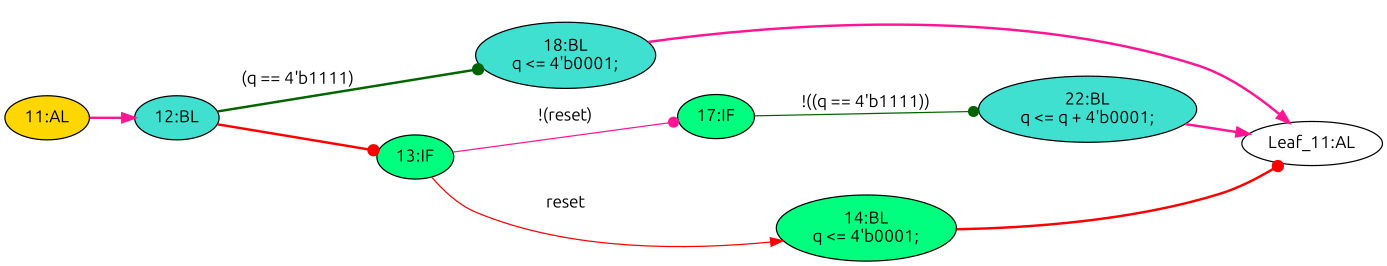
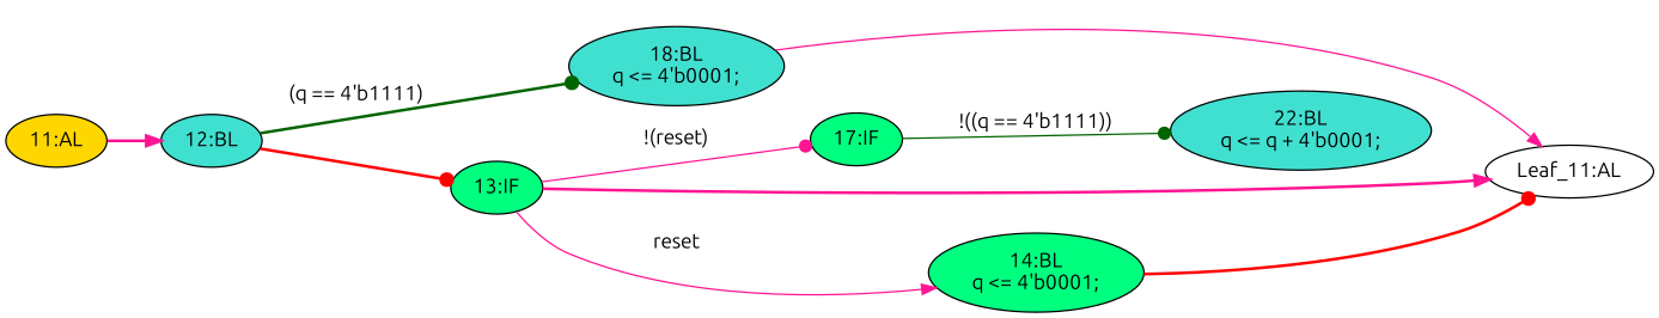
  strict digraph {
    fontname=Ubuntu
    rankdir=LR
    node [fillcolor=springgreen fontname=Ubuntu statements="[]" style=filled typ=Block]
    edge [arrowhead=dot color=deeppink cond="[]" fontname=Ubuntu lineno=None style=bold]
    n1 [ast="<pyverilog.vparser.ast.IfStatement object at 0x7f3f005a1410>" label="17:IF" typ=IfStatement]
    n2 [ast="<pyverilog.vparser.ast.Block object at 0x7f3f005a1550>" fillcolor=turquoise label="22:BL\nq <= q + 4'b0001;" statements="[<pyverilog.vparser.ast.NonblockingSubstitution object at 0x7f3f005a1590>]"]
    n3 [def_var="['q']" label="Leaf_11:AL" fillcolor="" statements="" style="" typ=""]
    n4 [ast="<pyverilog.vparser.ast.Block object at 0x7f3f005a17d0>" fillcolor=turquoise label="18:BL\nq <= 4'b0001;" statements="[<pyverilog.vparser.ast.NonblockingSubstitution object at 0x7f3f005a1810>]"]
    n5 [ast="<pyverilog.vparser.ast.Block object at 0x7f3f005a1b50>" label="14:BL\nq <= 4'b0001;" statements="[<pyverilog.vparser.ast.NonblockingSubstitution object at 0x7f3f005a1a10>]"]
    n6 [ast="<pyverilog.vparser.ast.IfStatement object at 0x7f3f005a1d90>" label="13:IF" typ=IfStatement]
    n7 [ast="<pyverilog.vparser.ast.Block object at 0x7f3f005a1d50>" fillcolor=turquoise label="12:BL"]
    n8 [ast="<pyverilog.vparser.ast.Always object at 0x7f3f005a1bd0>" clk_sens=True fillcolor=gold label="11:AL" sens="['clk', 'reset']" typ=Always use_var="['reset', 'q']"]
    n1 -> n2 [color=darkgreen cond="['q']" label="!((q == 4'b1111))" lineno=17 style=solid]
-   n2 -> n3 [arrowhead=normal]
-   n4 -> n3 [arrowhead=normal]
+   n6 -> n3 [arrowhead=normal]
+   n4 -> n3 [arrowhead=normal style=solid]
    n5 -> n3 [color=red]
    n6 -> n1 [cond="['reset']" label="!(reset)" lineno=13 style=solid]
-   n6 -> n5 [arrowhead=normal color=red cond="['reset']" label=reset lineno=13 style=solid]
+   n6 -> n5 [arrowhead=normal cond="['reset']" label=reset lineno=13 style=solid]
    n7 -> n4 [color=darkgreen cond="['q']" label="(q == 4'b1111)" lineno=17]
    n7 -> n6 [color=red]
    n8 -> n7 [arrowhead=normal]
  }
